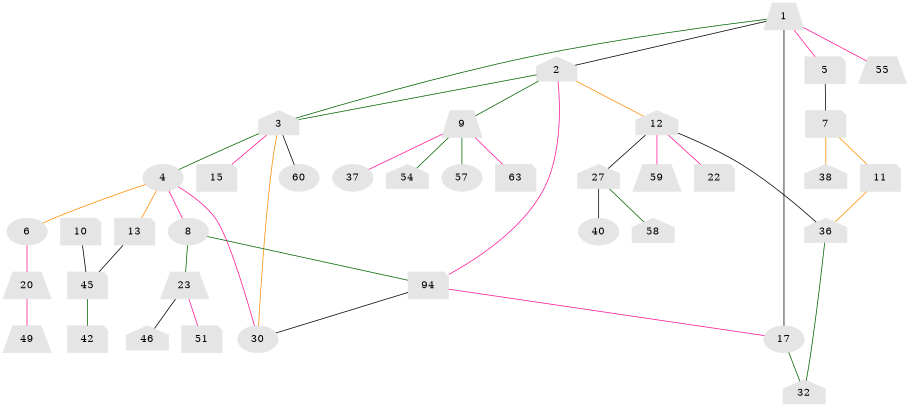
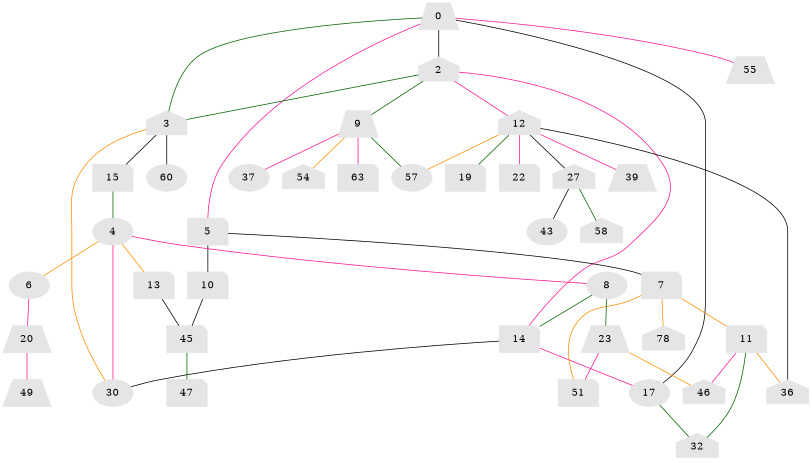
  graph {
    node [color=gray90 shape=note style=filled]
    edge [color=deeppink]
-   1 [shape=trapezium super="+25"]
+   1 [shape=trapezium super="+25" label=0]
    2 [shape=house]
    3 [shape=house super="+24"]
    5 [super="+42"]
    17 [shape=ellipse super="+33"]
    55 [shape=trapezium]
    9 [shape=trapezium super="+31"]
    12 [shape=house super="+41"]
-   14 [super="+62" label=94]
+   14 [super="+62"]
    4 [shape=ellipse super="+21"]
    15
    30 [shape=ellipse super="+50"]
    60 [shape=ellipse]
    7 [super="+35"]
    10 [super="+29"]
    32 [shape=house super="+44"]
    37 [shape=ellipse super="+53"]
    54 [shape=house]
    57 [shape=ellipse]
    63
    36 [shape=house]
+   19
    22
    27 [shape=house super="+61"]
-   39 [shape=trapezium label=59]
+   39 [shape=trapezium]
    6 [shape=ellipse super="+16"]
    8 [shape=ellipse super="+18"]
    13 [super="+26"]
    20 [shape=trapezium super="+34"]
    23 [shape=trapezium super="+52"]
    45
    11 [super="+28"]
-   38 [shape=house super="+43"]
+   38 [shape=house super="+43" label=78]
    51
    49 [shape=trapezium]
    46 [shape=house]
-   47 [super="+48" label=42]
-   40 [shape=ellipse super="+56"]
+   47 [super="+48"]
+   40 [shape=ellipse super="+56" label=43]
    58 [shape=house]
    1 -- 2 [color=black]
    1 -- 3 [color=darkgreen]
    1 -- 5
    1 -- 17 [color=black]
    1 -- 55
    2 -- 3 [color=darkgreen]
    2 -- 9 [color=darkgreen]
-   2 -- 12 [color=darkorange]
+   2 -- 12
    2 -- 14
-   3 -- 4 [color=darkgreen]
-   3 -- 15
+   15 -- 4 [color=darkgreen]
+   3 -- 15 [color=black]
    3 -- 30 [color=darkorange]
    3 -- 60 [color=black]
    5 -- 7 [color=black]
+   5 -- 10 [color=black]
    17 -- 32 [color=darkgreen]
    9 -- 37
-   9 -- 54 [color=darkgreen]
+   9 -- 54 [color=darkorange]
    9 -- 57 [color=darkgreen]
    9 -- 63
+   12 -- 57 [color=darkorange]
    12 -- 36 [color=black]
+   12 -- 19 [color=darkgreen]
    12 -- 22
    12 -- 27 [color=black]
    12 -- 39
    14 -- 17
    14 -- 30 [color=black]
    4 -- 30
    4 -- 6 [color=darkorange]
    4 -- 8
    4 -- 13 [color=darkorange]
    7 -- 11 [color=darkorange]
    7 -- 38 [color=darkorange]
+   7 -- 51 [color=darkorange]
    10 -- 45 [color=black]
    27 -- 40 [color=black]
    27 -- 58 [color=darkgreen]
    6 -- 20
    8 -- 14 [color=darkgreen]
    8 -- 23 [color=darkgreen]
    13 -- 45 [color=black]
    20 -- 49
    23 -- 51
-   23 -- 46 [color=black]
+   23 -- 46 [color=darkorange]
    45 -- 47 [color=darkgreen]
-   36 -- 32 [color=darkgreen]
+   11 -- 32 [color=darkgreen]
    11 -- 36 [color=darkorange]
+   11 -- 46
  }
